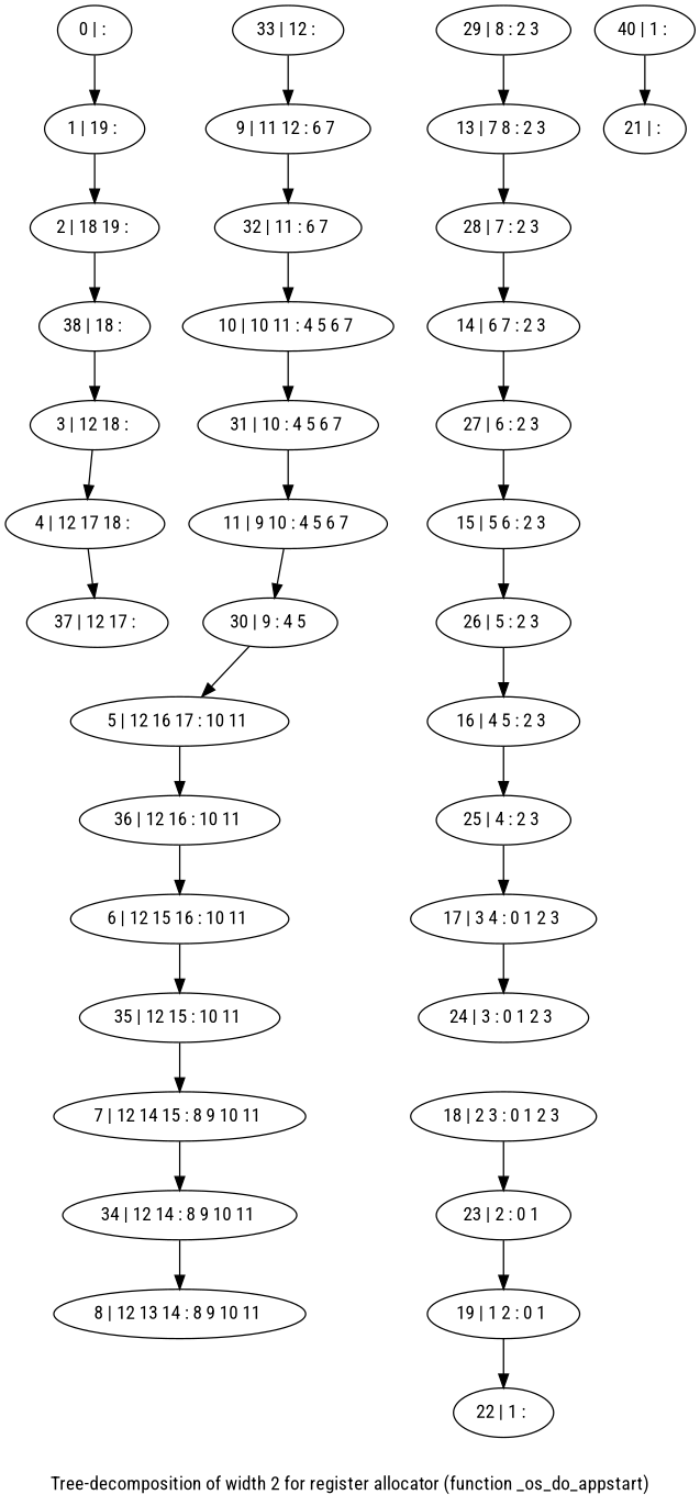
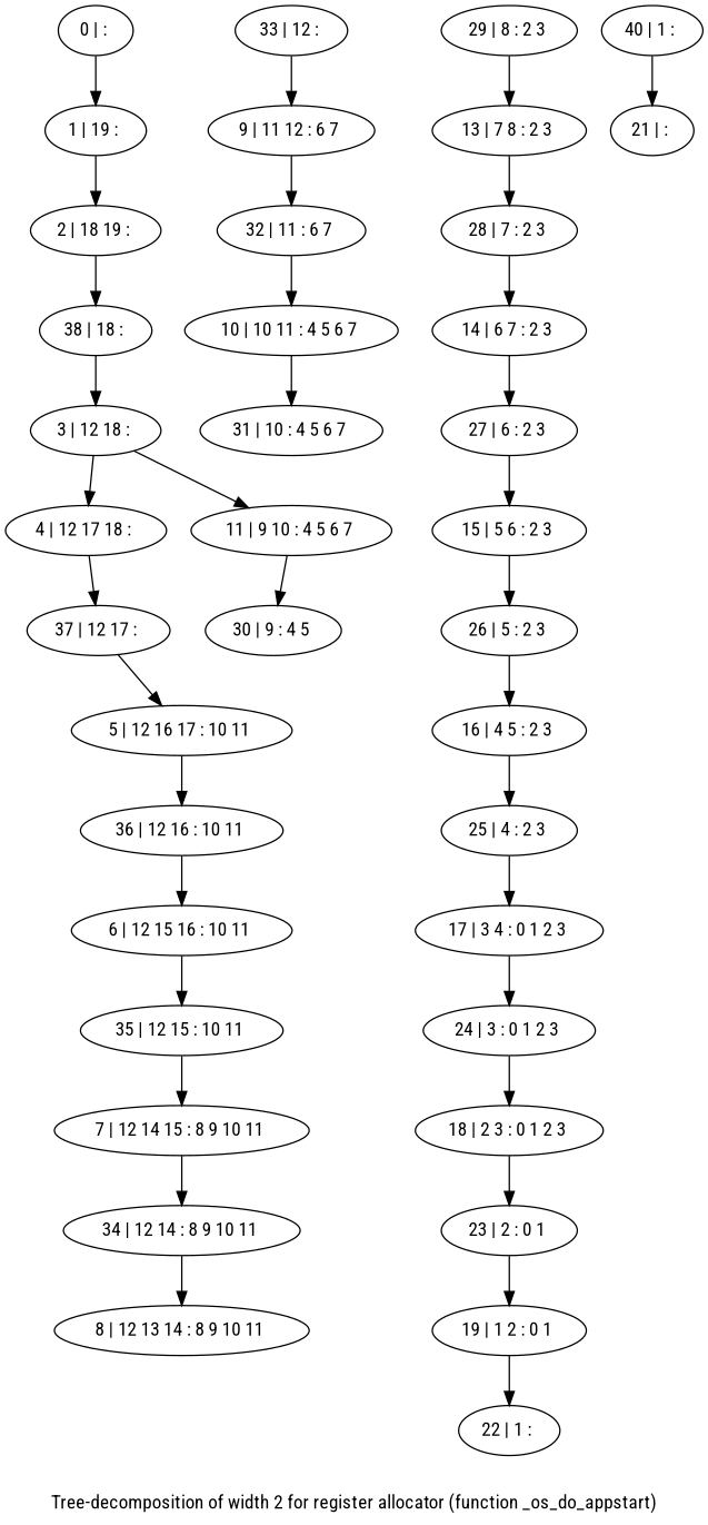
  digraph {
    fontname="Roboto Condensed"
    label="Tree-decomposition of width 2 for register allocator (function _os_do_appstart)"
    node [fontname="Roboto Condensed"]
    edge [fontname="Roboto Condensed"]
    n1 [label="0 | : "]
    n2 [label="1 | 19 : "]
    n3 [label="2 | 18 19 : "]
    n4 [label="38 | 18 : "]
    n5 [label="3 | 12 18 : "]
    n6 [label="4 | 12 17 18 : "]
    n7 [label="37 | 12 17 : "]
    n8 [label="5 | 12 16 17 : 10 11 "]
    n9 [label="36 | 12 16 : 10 11 "]
    n10 [label="6 | 12 15 16 : 10 11 "]
    n11 [label="35 | 12 15 : 10 11 "]
    n12 [label="7 | 12 14 15 : 8 9 10 11 "]
    n13 [label="34 | 12 14 : 8 9 10 11 "]
    n14 [label="8 | 12 13 14 : 8 9 10 11 "]
    n15 [label="9 | 11 12 : 6 7 "]
    n16 [label="32 | 11 : 6 7 "]
    n17 [label="10 | 10 11 : 4 5 6 7 "]
    n18 [label="31 | 10 : 4 5 6 7 "]
    n19 [label="11 | 9 10 : 4 5 6 7 "]
    n20 [label="30 | 9 : 4 5 "]
    n21 [label="29 | 8 : 2 3 "]
    n22 [label="13 | 7 8 : 2 3 "]
    n23 [label="28 | 7 : 2 3 "]
    n24 [label="14 | 6 7 : 2 3 "]
    n25 [label="27 | 6 : 2 3 "]
    n26 [label="15 | 5 6 : 2 3 "]
    n27 [label="26 | 5 : 2 3 "]
    n28 [label="16 | 4 5 : 2 3 "]
    n29 [label="25 | 4 : 2 3 "]
    n30 [label="17 | 3 4 : 0 1 2 3 "]
    n31 [label="24 | 3 : 0 1 2 3 "]
    n32 [label="18 | 2 3 : 0 1 2 3 "]
    n33 [label="23 | 2 : 0 1 "]
    n34 [label="19 | 1 2 : 0 1 "]
    n35 [label="22 | 1 : "]
    n36 [label="40 | 1 : "]
    n37 [label="21 | : "]
    n38 [label="33 | 12 : "]
    n1 -> n2
    n2 -> n3
    n3 -> n4
    n4 -> n5
    n5 -> n6
    n6 -> n7
-   n20 -> n8
+   n7 -> n8
    n8 -> n9
    n9 -> n10
    n10 -> n11
    n11 -> n12
    n12 -> n13
    n13 -> n14
    n15 -> n16
    n16 -> n17
    n17 -> n18
-   n18 -> n19
+   n5 -> n19
    n19 -> n20
    n21 -> n22
    n22 -> n23
    n23 -> n24
    n24 -> n25
    n25 -> n26
    n26 -> n27
    n27 -> n28
    n28 -> n29
    n29 -> n30
    n30 -> n31
+   n31 -> n32
    n32 -> n33
    n33 -> n34
    n34 -> n35
    n36 -> n37
    n38 -> n15
  }
